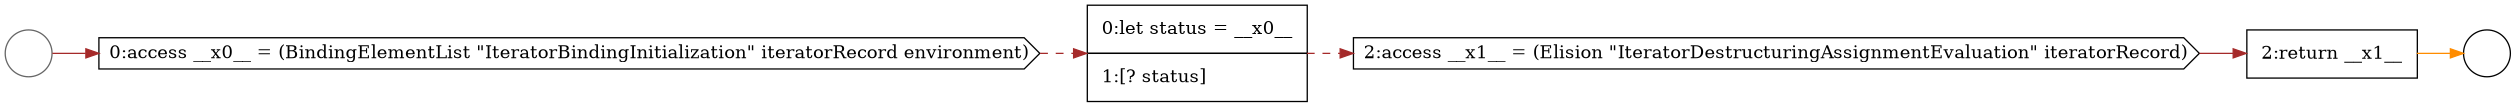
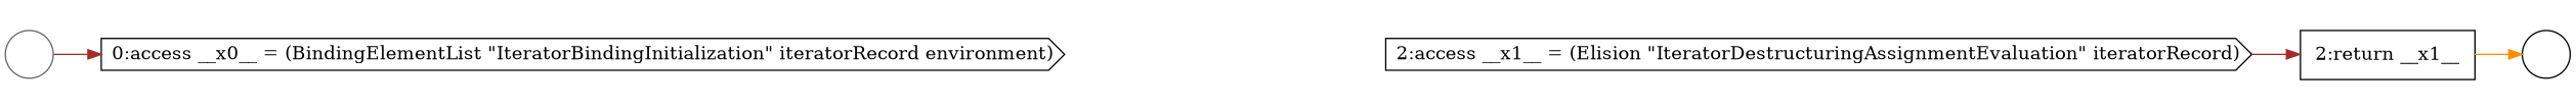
  digraph {
    rankdir=LR
    node [color=black fillcolor=white shape=none style=filled]
    edge [color=brown style=solid]
-   n1 [label=<<font color="black">     <table border="0" cellborder="1" cellspacing="0" cellpadding="10">       <tr><td align="left">0:let status = __x0__</td></tr>       <tr><td align="left">1:[? status]</td></tr>     </table>   </font>> margin=0]
    n2 [label=<<font color="black">2:access __x1__ = (Elision &quot;IteratorDestructuringAssignmentEvaluation&quot; iteratorRecord)</font>> shape=cds]
    n3 [label=<<font color="black">     <table border="0" cellborder="1" cellspacing="0" cellpadding="10">       <tr><td align="left">2:return __x1__</td></tr>     </table>   </font>> margin=0]
    n4 [label=" " shape=circle]
    n5 [color=gray40 label=" " shape=circle]
    n6 [label=<<font color="black">0:access __x0__ = (BindingElementList &quot;IteratorBindingInitialization&quot; iteratorRecord environment)</font>> shape=cds]
-   n1 -> n2 [style=dashed]
    n2 -> n3
    n3 -> n4 [color=darkorange]
    n5 -> n6
-   n6 -> n1 [style=dashed]
  }
